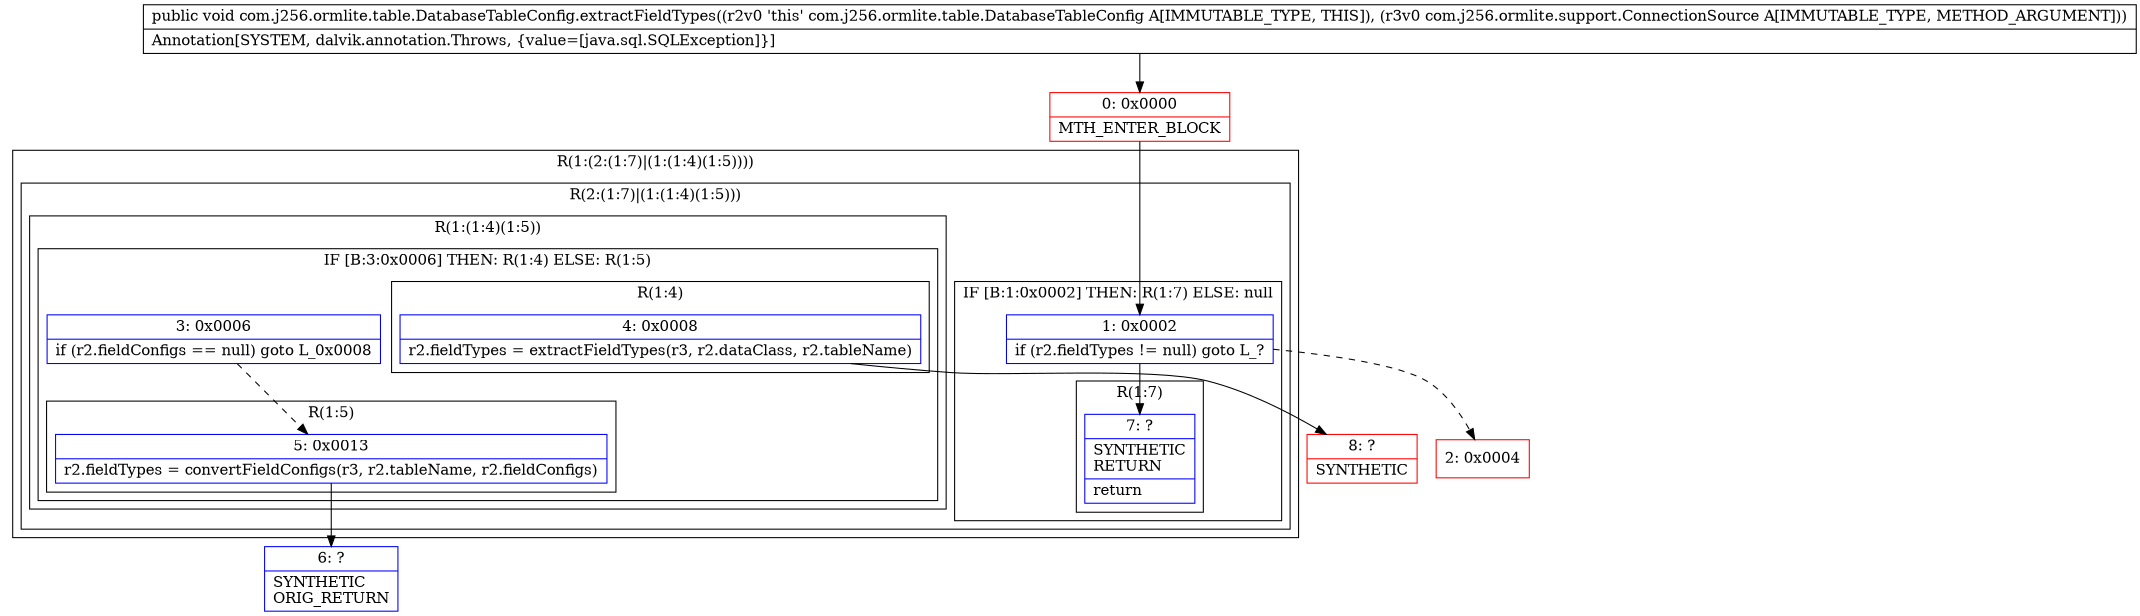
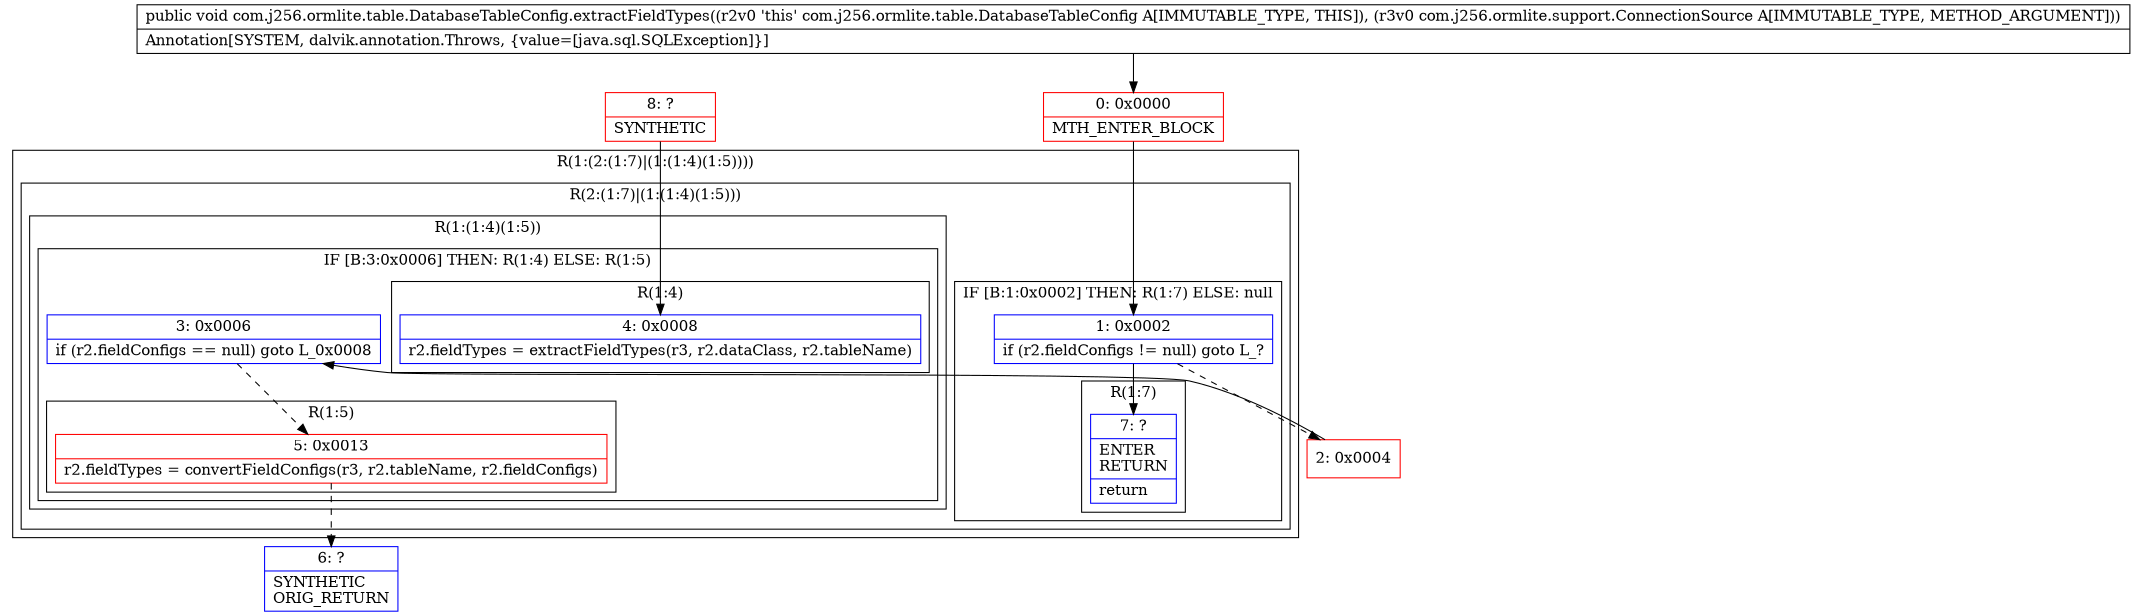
  digraph {
    node [color=blue shape=record]
-   n1 [label="{7\:\ ?|SYNTHETIC\lRETURN\l|return\l}"]
-   n2 [label="{1\:\ 0x0002|if (r2.fieldTypes != null) goto L_?\l}"]
+   n1 [label="{7\:\ ?|ENTER\lRETURN\l|return\l}"]
+   n2 [label="{1\:\ 0x0002|if (r2.fieldConfigs != null) goto L_?\l}"]
    n3 [label="{4\:\ 0x0008|r2.fieldTypes = extractFieldTypes(r3, r2.dataClass, r2.tableName)\l}"]
-   n4 [label="{5\:\ 0x0013|r2.fieldTypes = convertFieldConfigs(r3, r2.tableName, r2.fieldConfigs)\l}"]
+   n4 [color=red label="{5\:\ 0x0013|r2.fieldTypes = convertFieldConfigs(r3, r2.tableName, r2.fieldConfigs)\l}"]
    n5 [label="{3\:\ 0x0006|if (r2.fieldConfigs == null) goto L_0x0008\l}"]
    n6 [color=red label="{2\:\ 0x0004}"]
    n7 [color=red label="{8\:\ ?|SYNTHETIC\l}"]
    n8 [label="{6\:\ ?|SYNTHETIC\lORIG_RETURN\l}"]
    n9 [color=red label="{0\:\ 0x0000|MTH_ENTER_BLOCK\l}"]
    n10 [label="{public void com.j256.ormlite.table.DatabaseTableConfig.extractFieldTypes((r2v0 'this' com.j256.ormlite.table.DatabaseTableConfig A[IMMUTABLE_TYPE, THIS]), (r3v0 com.j256.ormlite.support.ConnectionSource A[IMMUTABLE_TYPE, METHOD_ARGUMENT]))  | Annotation[SYSTEM, dalvik.annotation.Throws, \{value=[java.sql.SQLException]\}]\l}" color=""]
    subgraph cluster_1 {
      label="R(1:(2:(1:7)|(1:(1:4)(1:5))))"
      subgraph cluster_2 {
        label="R(2:(1:7)|(1:(1:4)(1:5)))"
        subgraph cluster_3 {
          label="IF [B:1:0x0002] THEN: R(1:7) ELSE: null"
          n2
          subgraph cluster_4 {
            label="R(1:7)"
            n1
          }
        }
        subgraph cluster_5 {
          label="R(1:(1:4)(1:5))"
          subgraph cluster_6 {
            label="IF [B:3:0x0006] THEN: R(1:4) ELSE: R(1:5)"
            n5
            subgraph cluster_7 {
              label="R(1:4)"
              n3
            }
            subgraph cluster_8 {
              label="R(1:5)"
              n4
            }
          }
        }
      }
    }
    n2 -> n1
    n2 -> n6 [style=dashed]
-   n3 -> n7
-   n4 -> n8
+   n7 -> n3
+   n4 -> n8 [style=dashed]
    n5 -> n4 [style=dashed]
+   n6 -> n5
    n9 -> n2
    n10 -> n9
  }
